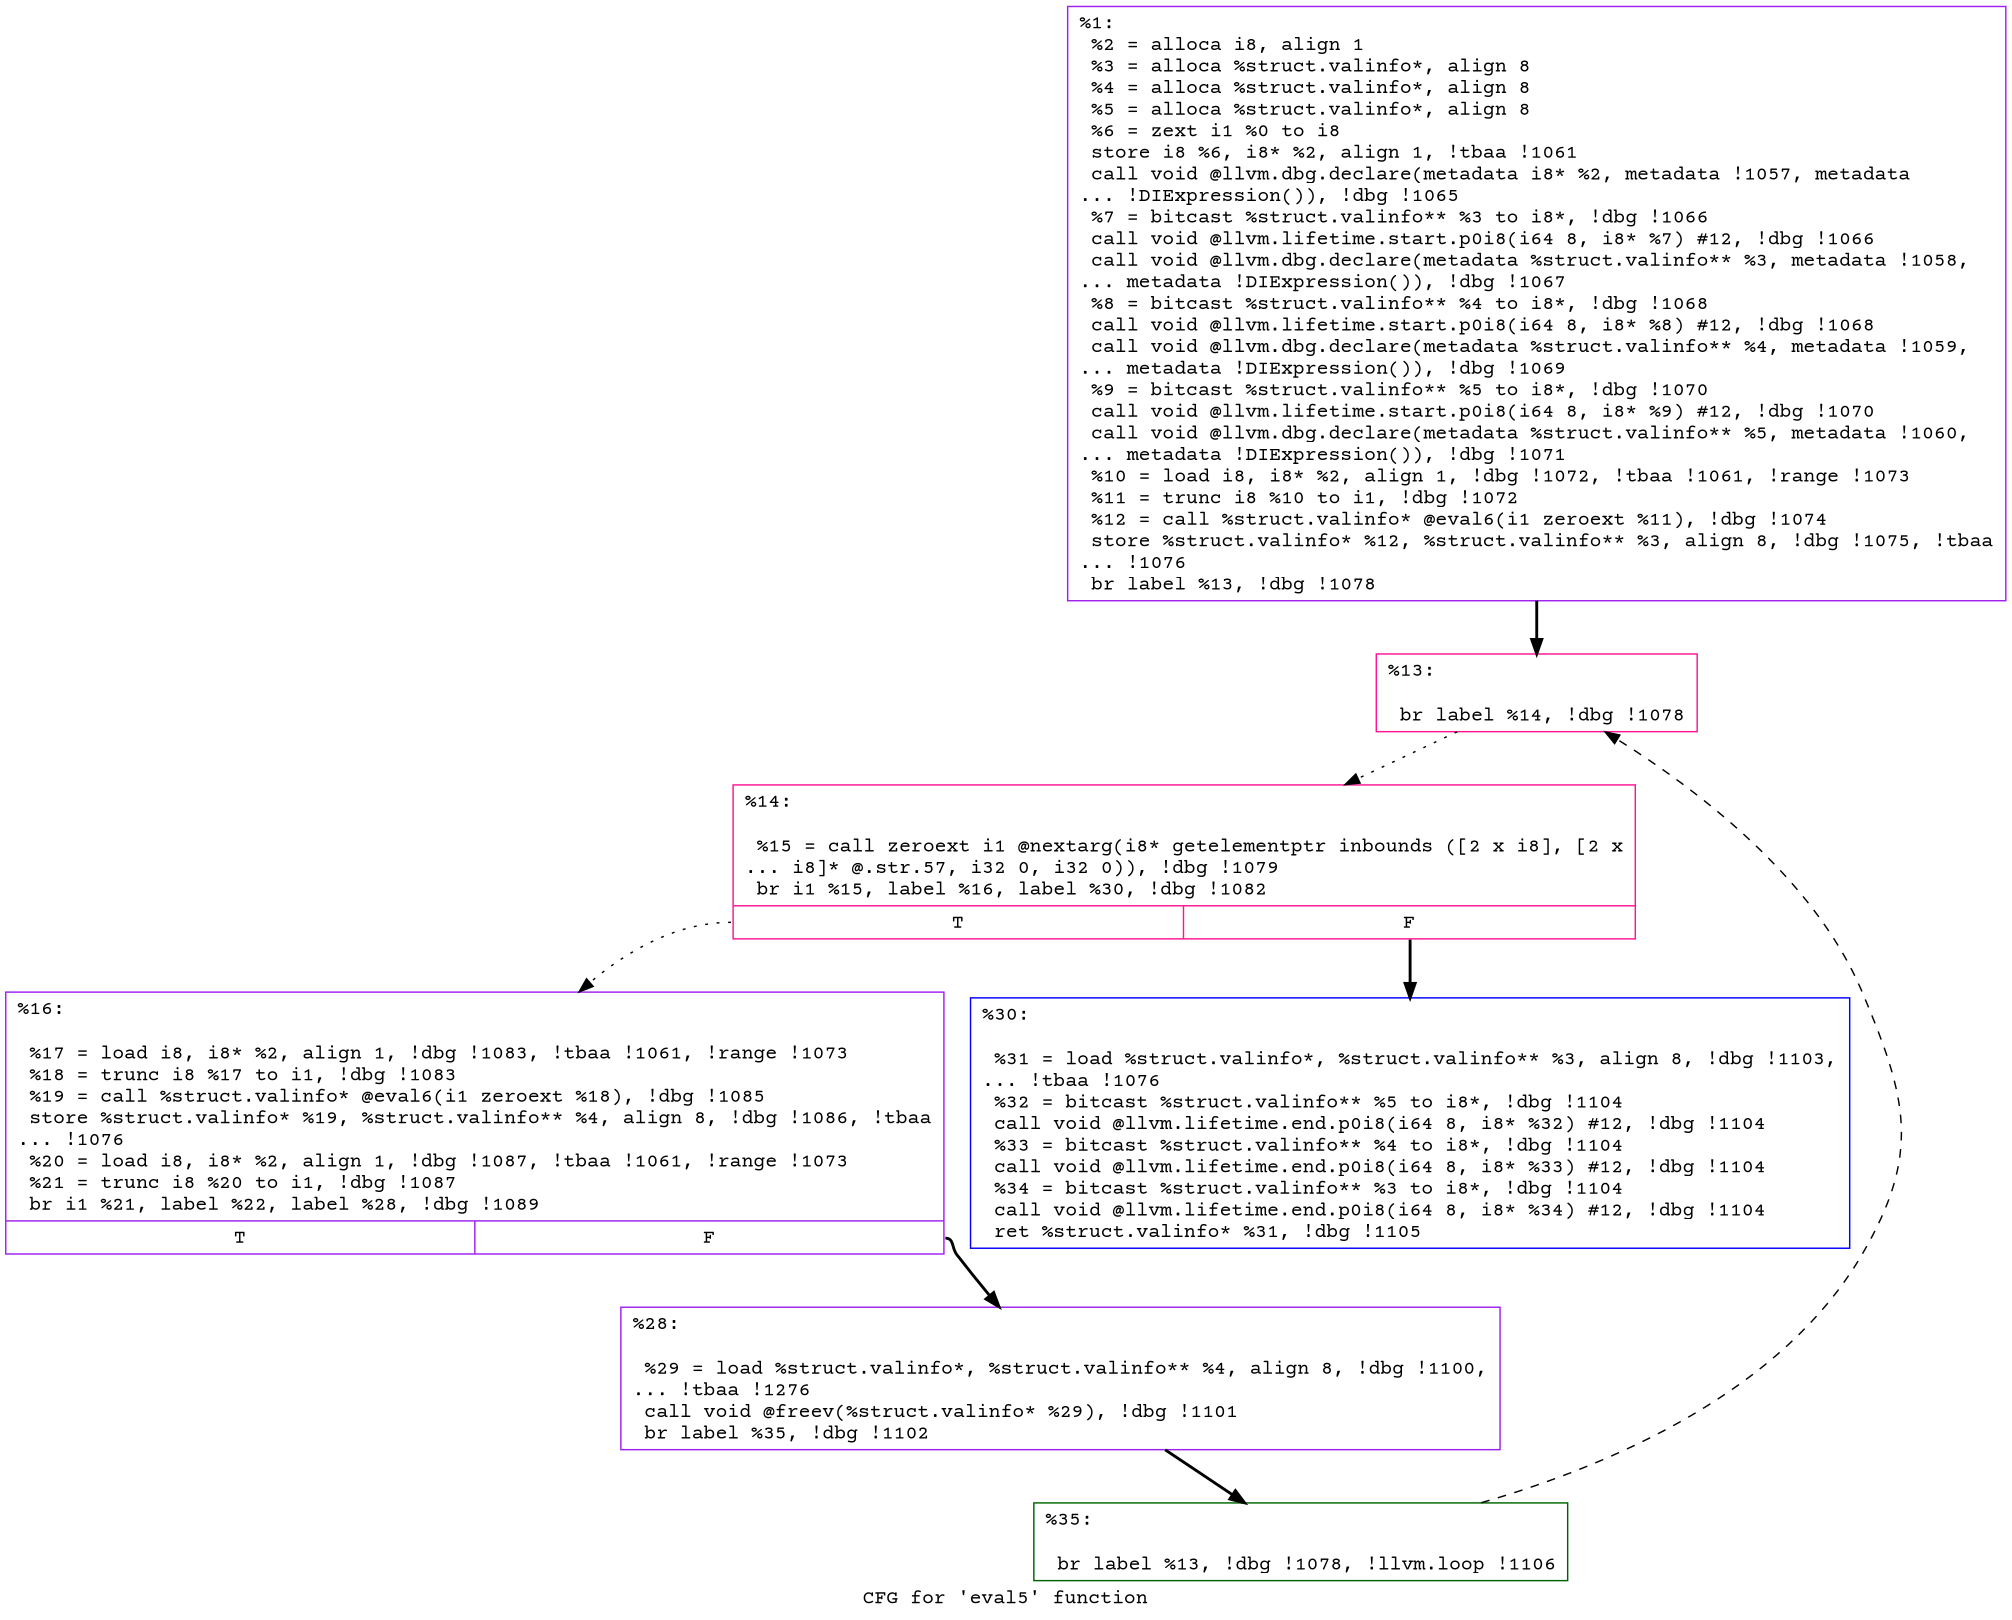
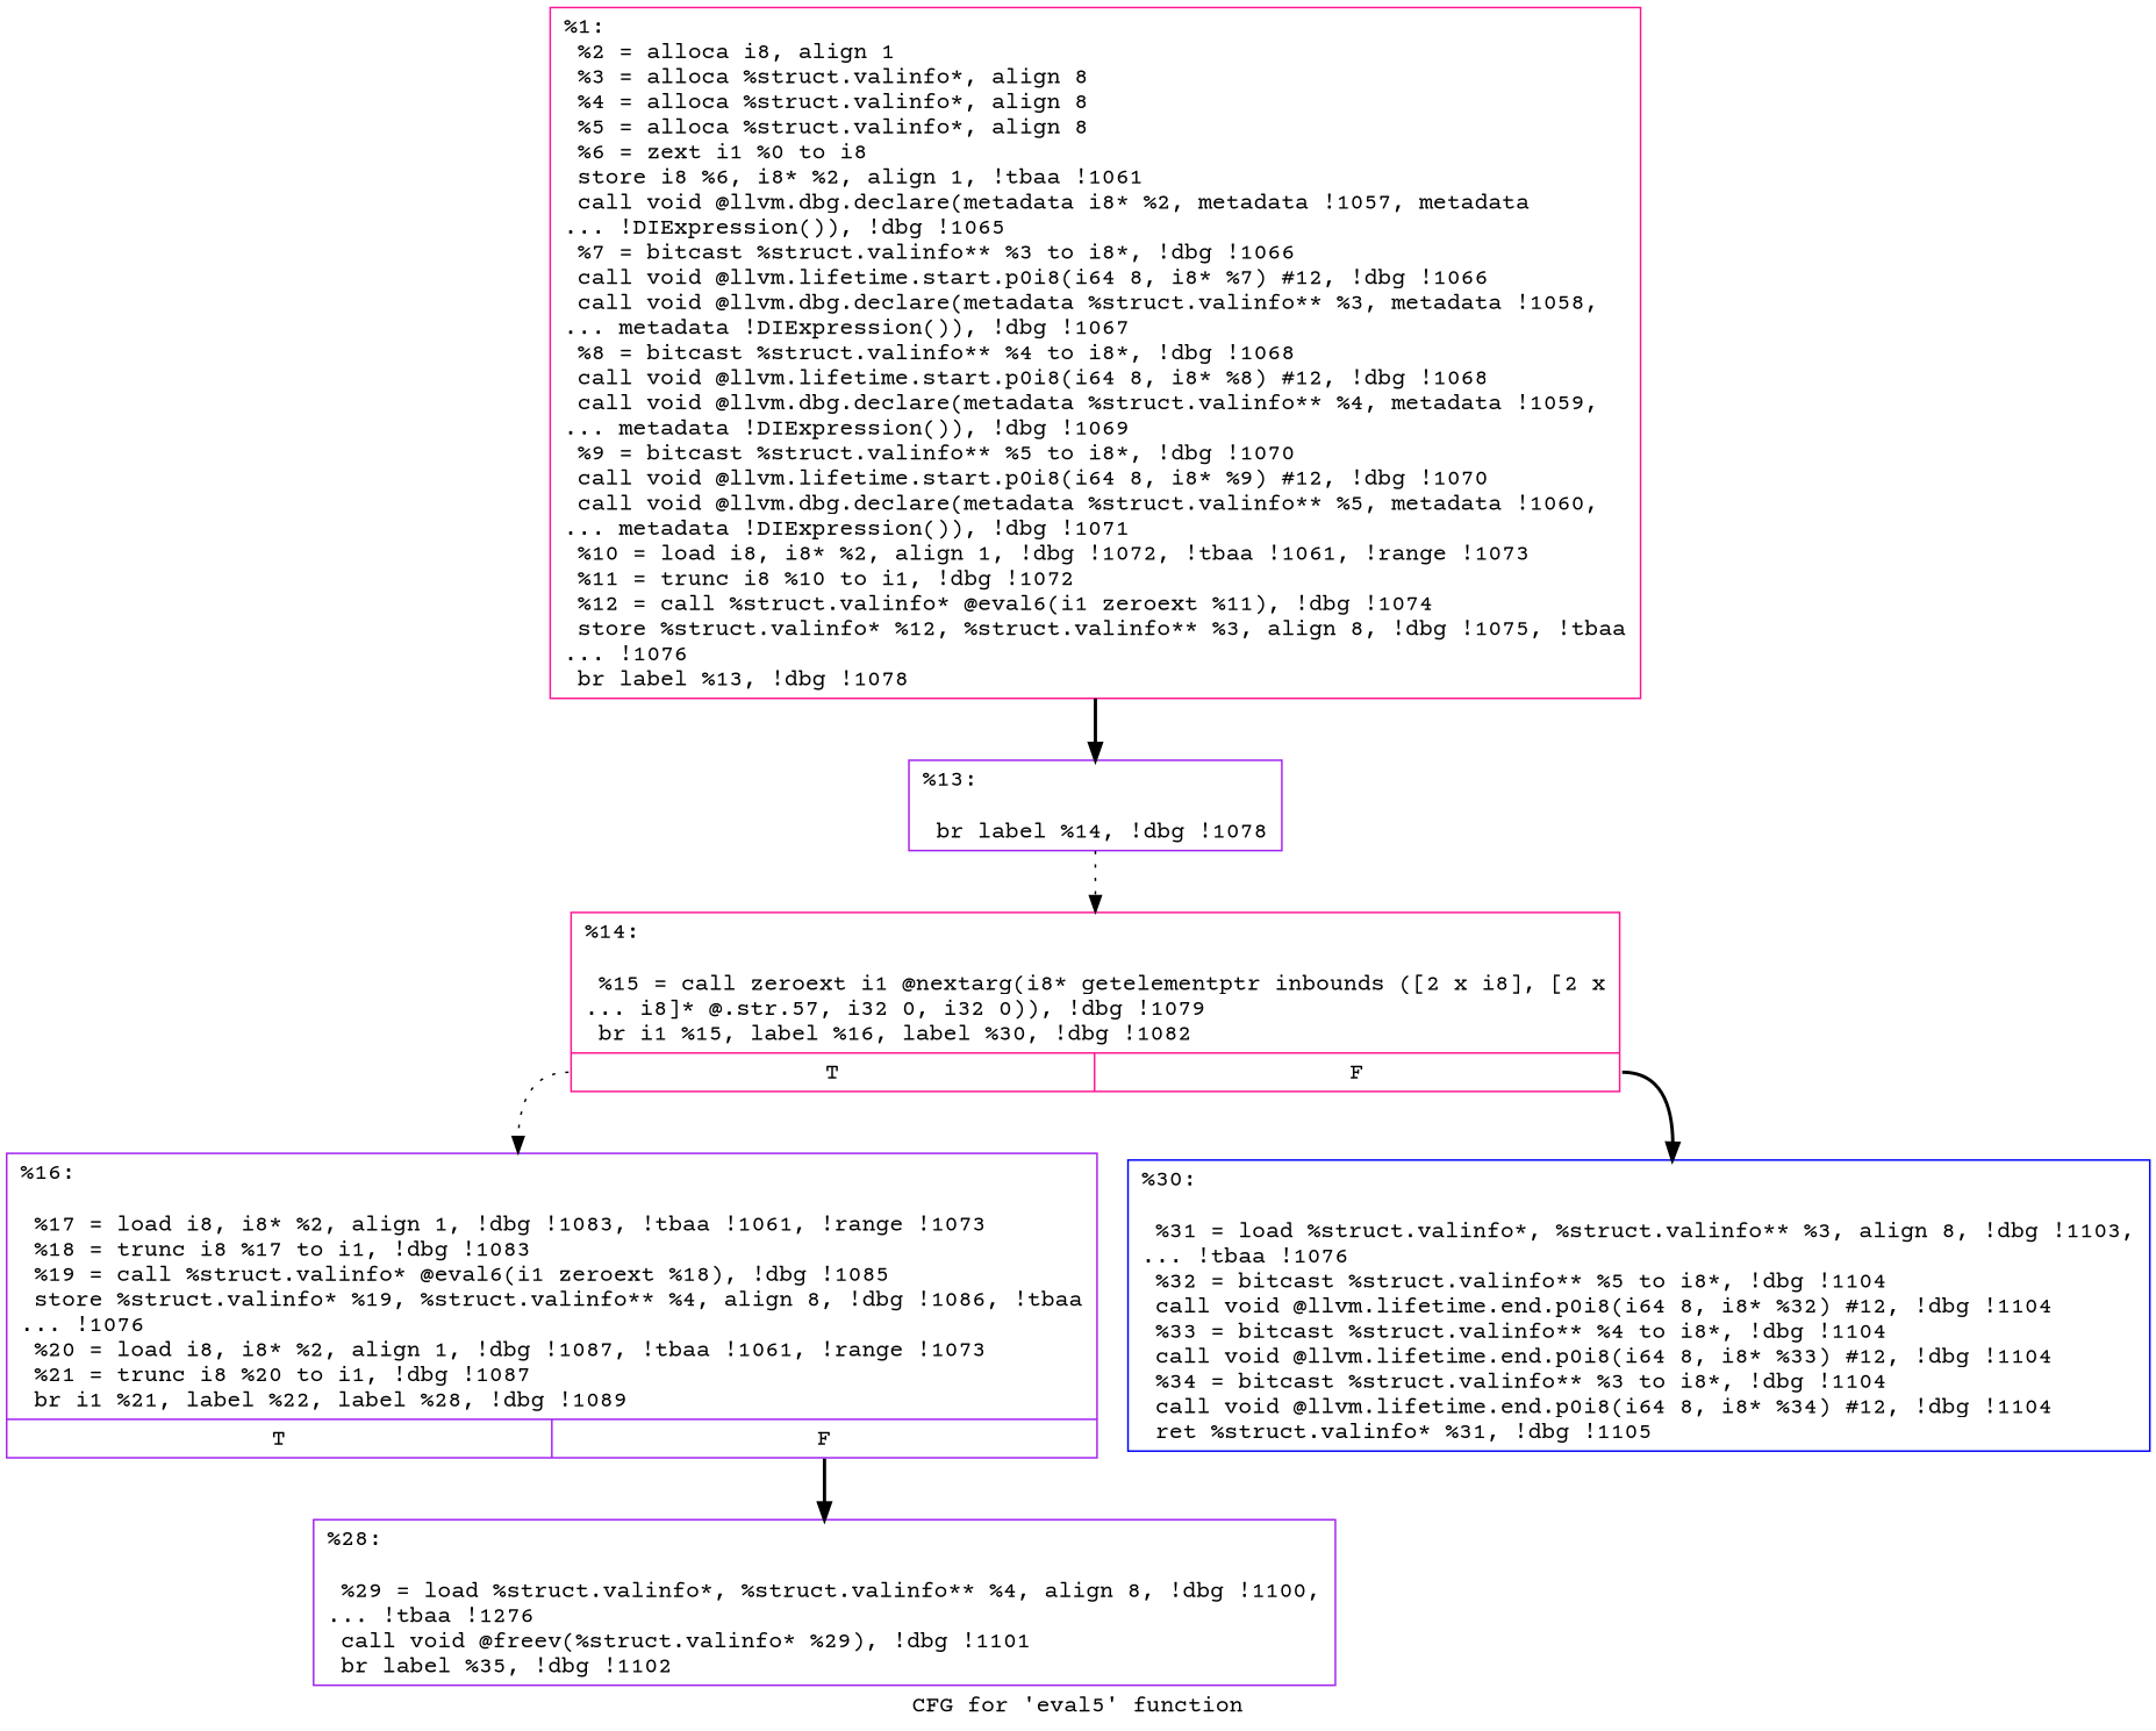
  digraph {
    fontname="Courier Prime"
    label="CFG for 'eval5' function"
    node [color=purple fontname="Courier Prime" shape=record]
    edge [fontname="Courier Prime" style=bold]
-   n1 [label="{%1:\l  %2 = alloca i8, align 1\l  %3 = alloca %struct.valinfo*, align 8\l  %4 = alloca %struct.valinfo*, align 8\l  %5 = alloca %struct.valinfo*, align 8\l  %6 = zext i1 %0 to i8\l  store i8 %6, i8* %2, align 1, !tbaa !1061\l  call void @llvm.dbg.declare(metadata i8* %2, metadata !1057, metadata\l... !DIExpression()), !dbg !1065\l  %7 = bitcast %struct.valinfo** %3 to i8*, !dbg !1066\l  call void @llvm.lifetime.start.p0i8(i64 8, i8* %7) #12, !dbg !1066\l  call void @llvm.dbg.declare(metadata %struct.valinfo** %3, metadata !1058,\l... metadata !DIExpression()), !dbg !1067\l  %8 = bitcast %struct.valinfo** %4 to i8*, !dbg !1068\l  call void @llvm.lifetime.start.p0i8(i64 8, i8* %8) #12, !dbg !1068\l  call void @llvm.dbg.declare(metadata %struct.valinfo** %4, metadata !1059,\l... metadata !DIExpression()), !dbg !1069\l  %9 = bitcast %struct.valinfo** %5 to i8*, !dbg !1070\l  call void @llvm.lifetime.start.p0i8(i64 8, i8* %9) #12, !dbg !1070\l  call void @llvm.dbg.declare(metadata %struct.valinfo** %5, metadata !1060,\l... metadata !DIExpression()), !dbg !1071\l  %10 = load i8, i8* %2, align 1, !dbg !1072, !tbaa !1061, !range !1073\l  %11 = trunc i8 %10 to i1, !dbg !1072\l  %12 = call %struct.valinfo* @eval6(i1 zeroext %11), !dbg !1074\l  store %struct.valinfo* %12, %struct.valinfo** %3, align 8, !dbg !1075, !tbaa\l... !1076\l  br label %13, !dbg !1078\l}"]
-   n2 [color=deeppink label="{%13:\l\l  br label %14, !dbg !1078\l}"]
+   n1 [color=deeppink label="{%1:\l  %2 = alloca i8, align 1\l  %3 = alloca %struct.valinfo*, align 8\l  %4 = alloca %struct.valinfo*, align 8\l  %5 = alloca %struct.valinfo*, align 8\l  %6 = zext i1 %0 to i8\l  store i8 %6, i8* %2, align 1, !tbaa !1061\l  call void @llvm.dbg.declare(metadata i8* %2, metadata !1057, metadata\l... !DIExpression()), !dbg !1065\l  %7 = bitcast %struct.valinfo** %3 to i8*, !dbg !1066\l  call void @llvm.lifetime.start.p0i8(i64 8, i8* %7) #12, !dbg !1066\l  call void @llvm.dbg.declare(metadata %struct.valinfo** %3, metadata !1058,\l... metadata !DIExpression()), !dbg !1067\l  %8 = bitcast %struct.valinfo** %4 to i8*, !dbg !1068\l  call void @llvm.lifetime.start.p0i8(i64 8, i8* %8) #12, !dbg !1068\l  call void @llvm.dbg.declare(metadata %struct.valinfo** %4, metadata !1059,\l... metadata !DIExpression()), !dbg !1069\l  %9 = bitcast %struct.valinfo** %5 to i8*, !dbg !1070\l  call void @llvm.lifetime.start.p0i8(i64 8, i8* %9) #12, !dbg !1070\l  call void @llvm.dbg.declare(metadata %struct.valinfo** %5, metadata !1060,\l... metadata !DIExpression()), !dbg !1071\l  %10 = load i8, i8* %2, align 1, !dbg !1072, !tbaa !1061, !range !1073\l  %11 = trunc i8 %10 to i1, !dbg !1072\l  %12 = call %struct.valinfo* @eval6(i1 zeroext %11), !dbg !1074\l  store %struct.valinfo* %12, %struct.valinfo** %3, align 8, !dbg !1075, !tbaa\l... !1076\l  br label %13, !dbg !1078\l}"]
+   n2 [label="{%13:\l\l  br label %14, !dbg !1078\l}"]
    n3 [color=deeppink label="{%14:\l\l  %15 = call zeroext i1 @nextarg(i8* getelementptr inbounds ([2 x i8], [2 x\l... i8]* @.str.57, i32 0, i32 0)), !dbg !1079\l  br i1 %15, label %16, label %30, !dbg !1082\l|{<s0>T|<s1>F}}"]
    n4 [label="{%16:\l\l  %17 = load i8, i8* %2, align 1, !dbg !1083, !tbaa !1061, !range !1073\l  %18 = trunc i8 %17 to i1, !dbg !1083\l  %19 = call %struct.valinfo* @eval6(i1 zeroext %18), !dbg !1085\l  store %struct.valinfo* %19, %struct.valinfo** %4, align 8, !dbg !1086, !tbaa\l... !1076\l  %20 = load i8, i8* %2, align 1, !dbg !1087, !tbaa !1061, !range !1073\l  %21 = trunc i8 %20 to i1, !dbg !1087\l  br i1 %21, label %22, label %28, !dbg !1089\l|{<s0>T|<s1>F}}"]
    n5 [color=blue label="{%30:\l\l  %31 = load %struct.valinfo*, %struct.valinfo** %3, align 8, !dbg !1103,\l... !tbaa !1076\l  %32 = bitcast %struct.valinfo** %5 to i8*, !dbg !1104\l  call void @llvm.lifetime.end.p0i8(i64 8, i8* %32) #12, !dbg !1104\l  %33 = bitcast %struct.valinfo** %4 to i8*, !dbg !1104\l  call void @llvm.lifetime.end.p0i8(i64 8, i8* %33) #12, !dbg !1104\l  %34 = bitcast %struct.valinfo** %3 to i8*, !dbg !1104\l  call void @llvm.lifetime.end.p0i8(i64 8, i8* %34) #12, !dbg !1104\l  ret %struct.valinfo* %31, !dbg !1105\l}"]
    n6 [label="{%28:\l\l  %29 = load %struct.valinfo*, %struct.valinfo** %4, align 8, !dbg !1100,\l... !tbaa !1276\l  call void @freev(%struct.valinfo* %29), !dbg !1101\l  br label %35, !dbg !1102\l}"]
-   n7 [color=darkgreen label="{%35:\l\l  br label %13, !dbg !1078, !llvm.loop !1106\l}"]
    n1 -> n2
    n2 -> n3 [style=dotted]
    n3 -> n4 [style=dotted tailport=s0]
    n3 -> n5 [tailport=s1]
    n4 -> n6 [tailport=s1]
-   n6 -> n7
-   n7 -> n2 [style=dashed]
  }
